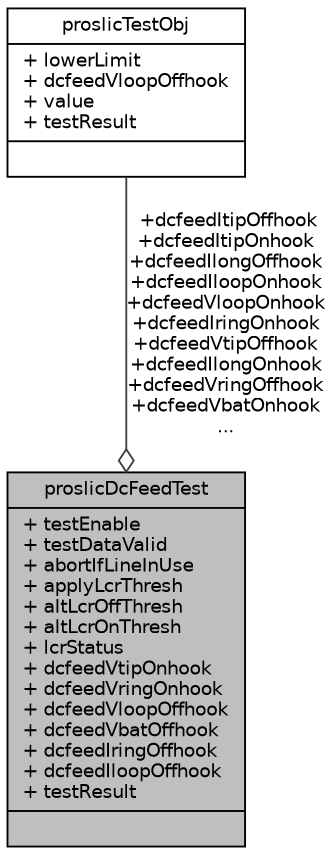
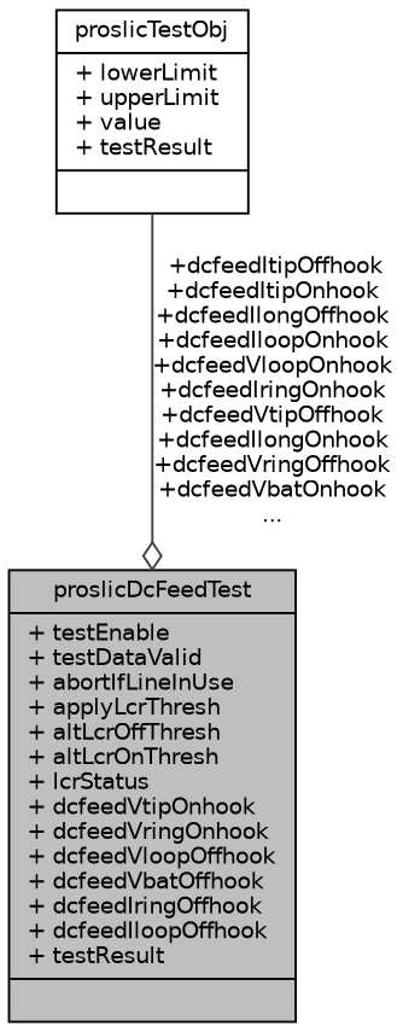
  digraph {
    node [color=black fontname=Helvetica fontsize=10 shape=record style=filled]
    n1 [fillcolor=grey75 fontcolor=black height=0.2 label="{proslicDcFeedTest\n|+ testEnable\l+ testDataValid\l+ abortIfLineInUse\l+ applyLcrThresh\l+ altLcrOffThresh\l+ altLcrOnThresh\l+ lcrStatus\l+ dcfeedVtipOnhook\l+ dcfeedVringOnhook\l+ dcfeedVloopOffhook\l+ dcfeedVbatOffhook\l+ dcfeedIringOffhook\l+ dcfeedIloopOffhook\l+ testResult\l|}" width=0.4]
-   n2 [fillcolor=white height=0.2 label="{proslicTestObj\n|+ lowerLimit\l+ dcfeedVloopOffhook\l+ value\l+ testResult\l|}" width=0.4]
+   n2 [fillcolor=white height=0.2 label="{proslicTestObj\n|+ lowerLimit\l+ upperLimit\l+ value\l+ testResult\l|}" width=0.4]
    n2 -> n1 [arrowhead=odiamond color=grey25 fontname=Helvetica fontsize=10 label=" +dcfeedItipOffhook\n+dcfeedItipOnhook\n+dcfeedIlongOffhook\n+dcfeedIloopOnhook\n+dcfeedVloopOnhook\n+dcfeedIringOnhook\n+dcfeedVtipOffhook\n+dcfeedIlongOnhook\n+dcfeedVringOffhook\n+dcfeedVbatOnhook\n..." labelfontname=Helvetica labelfontsize=10 style=solid]
  }
